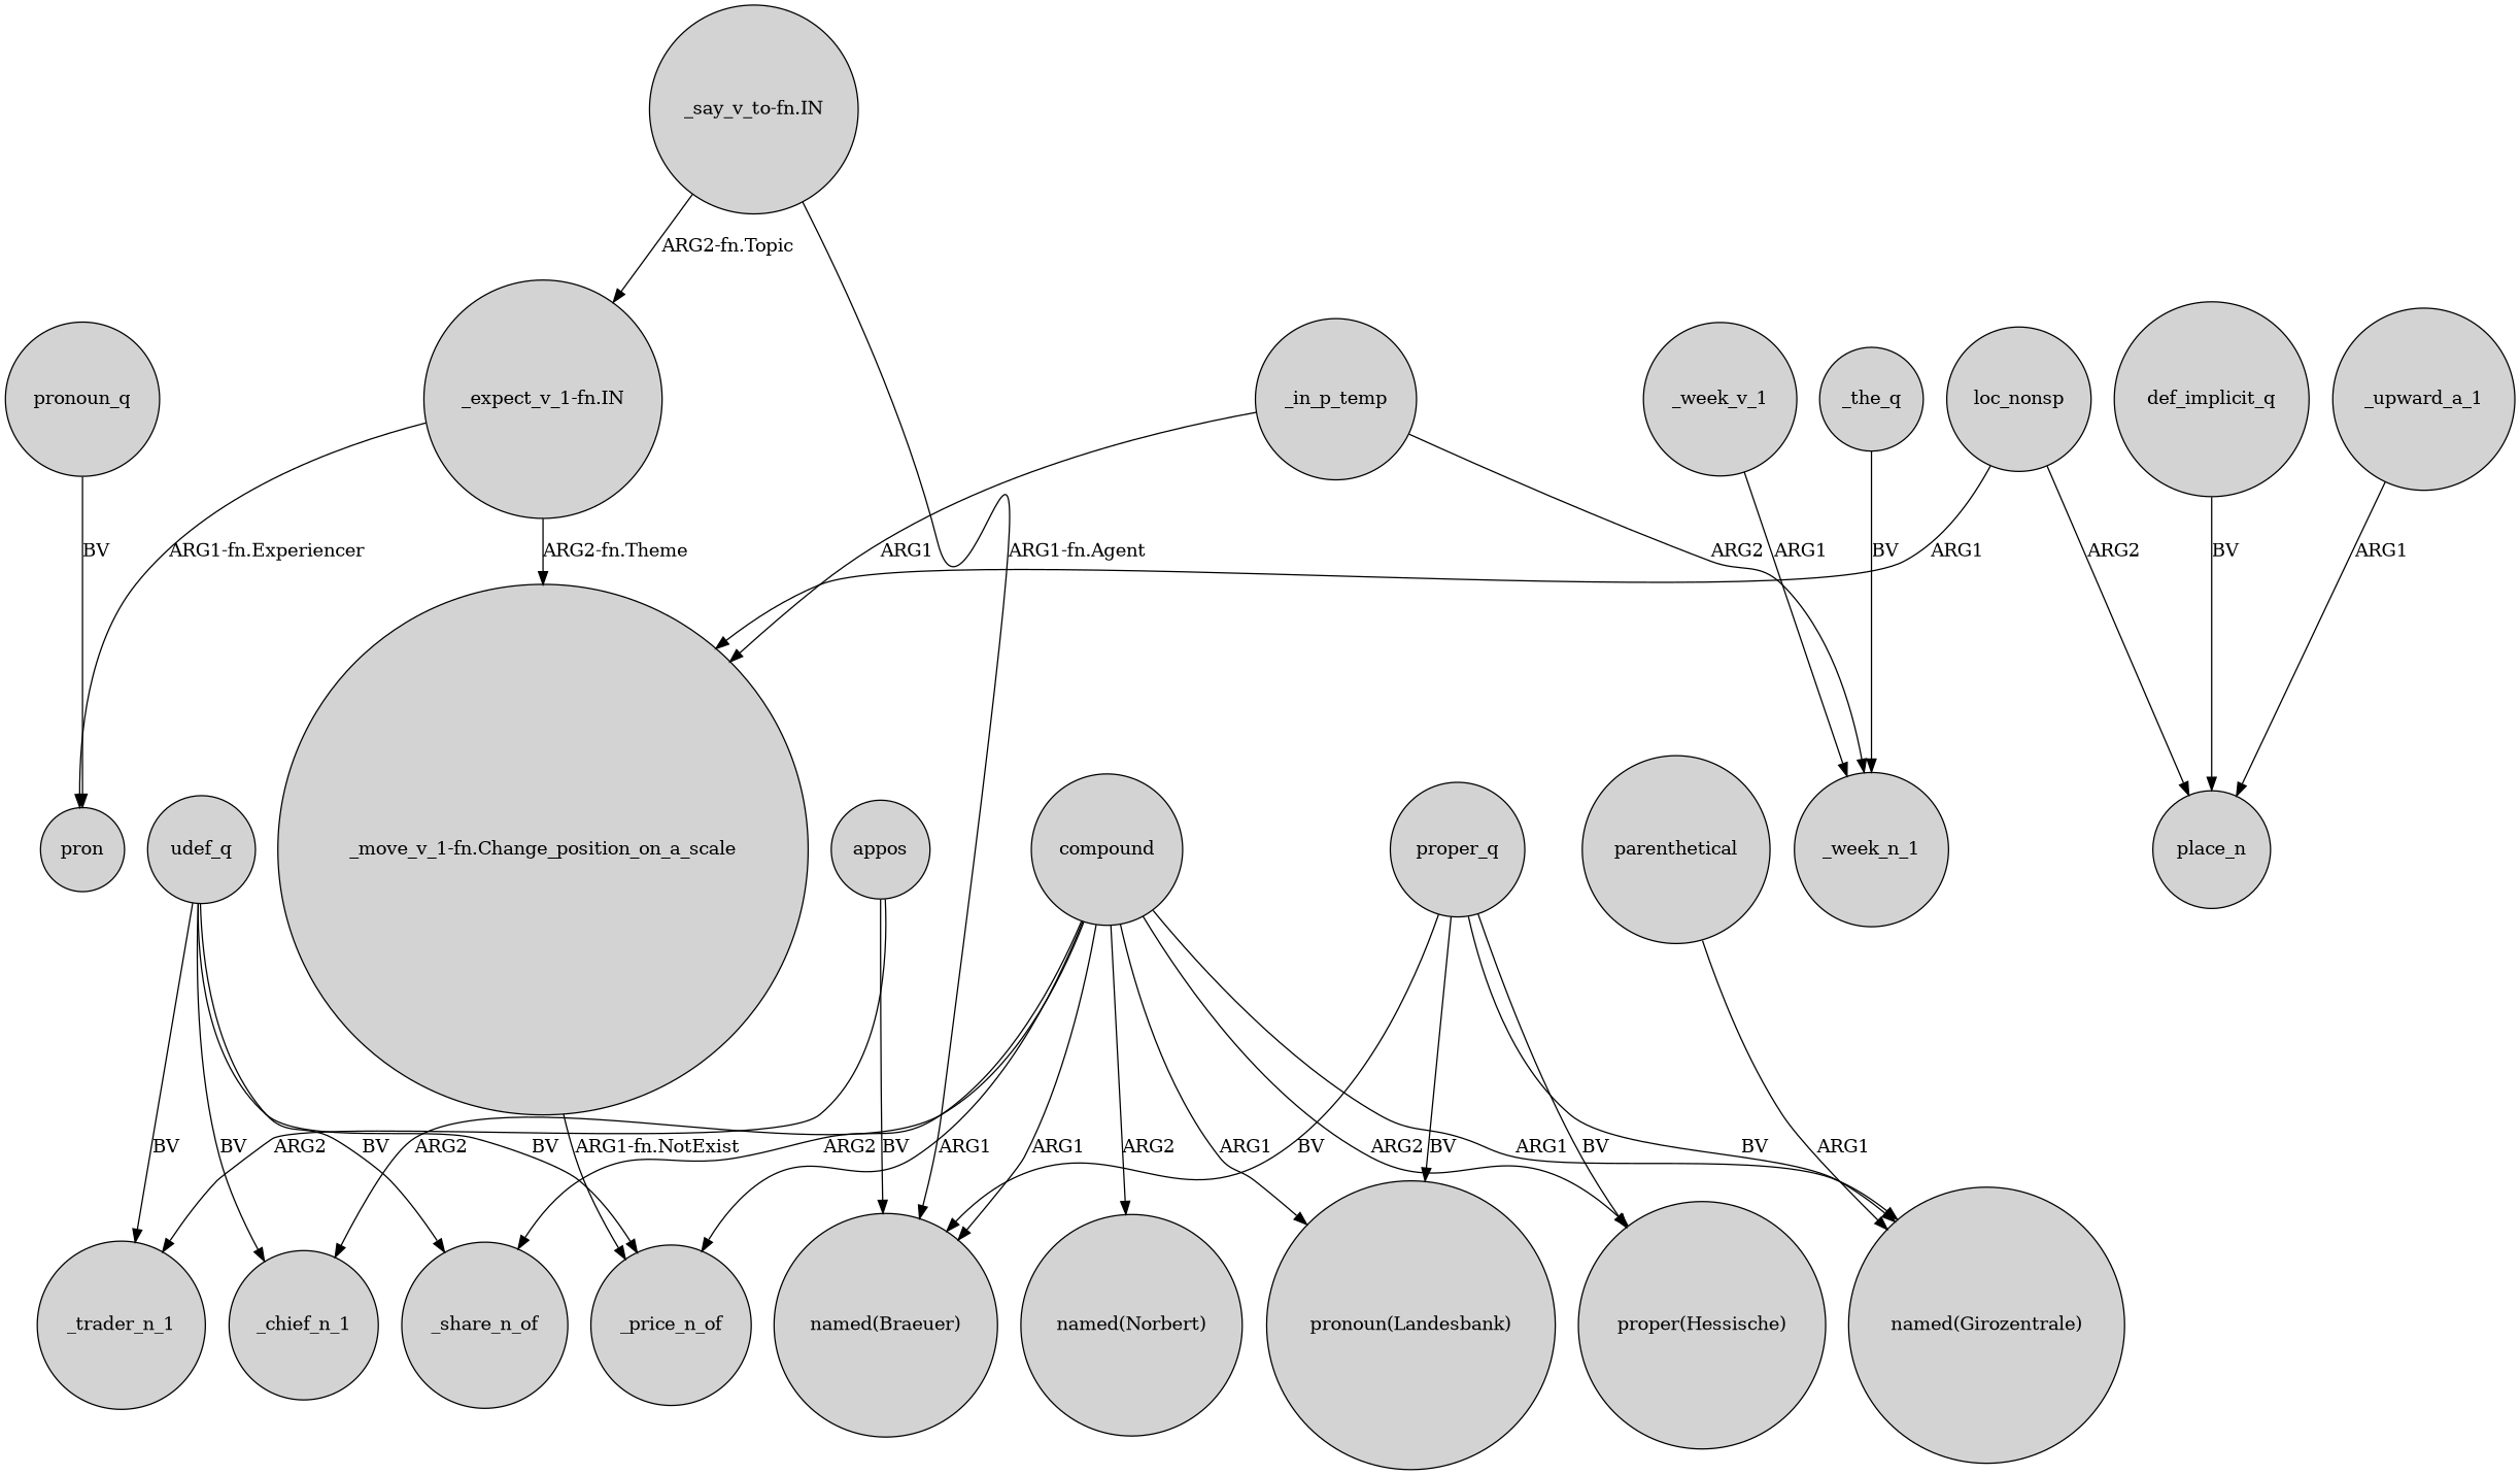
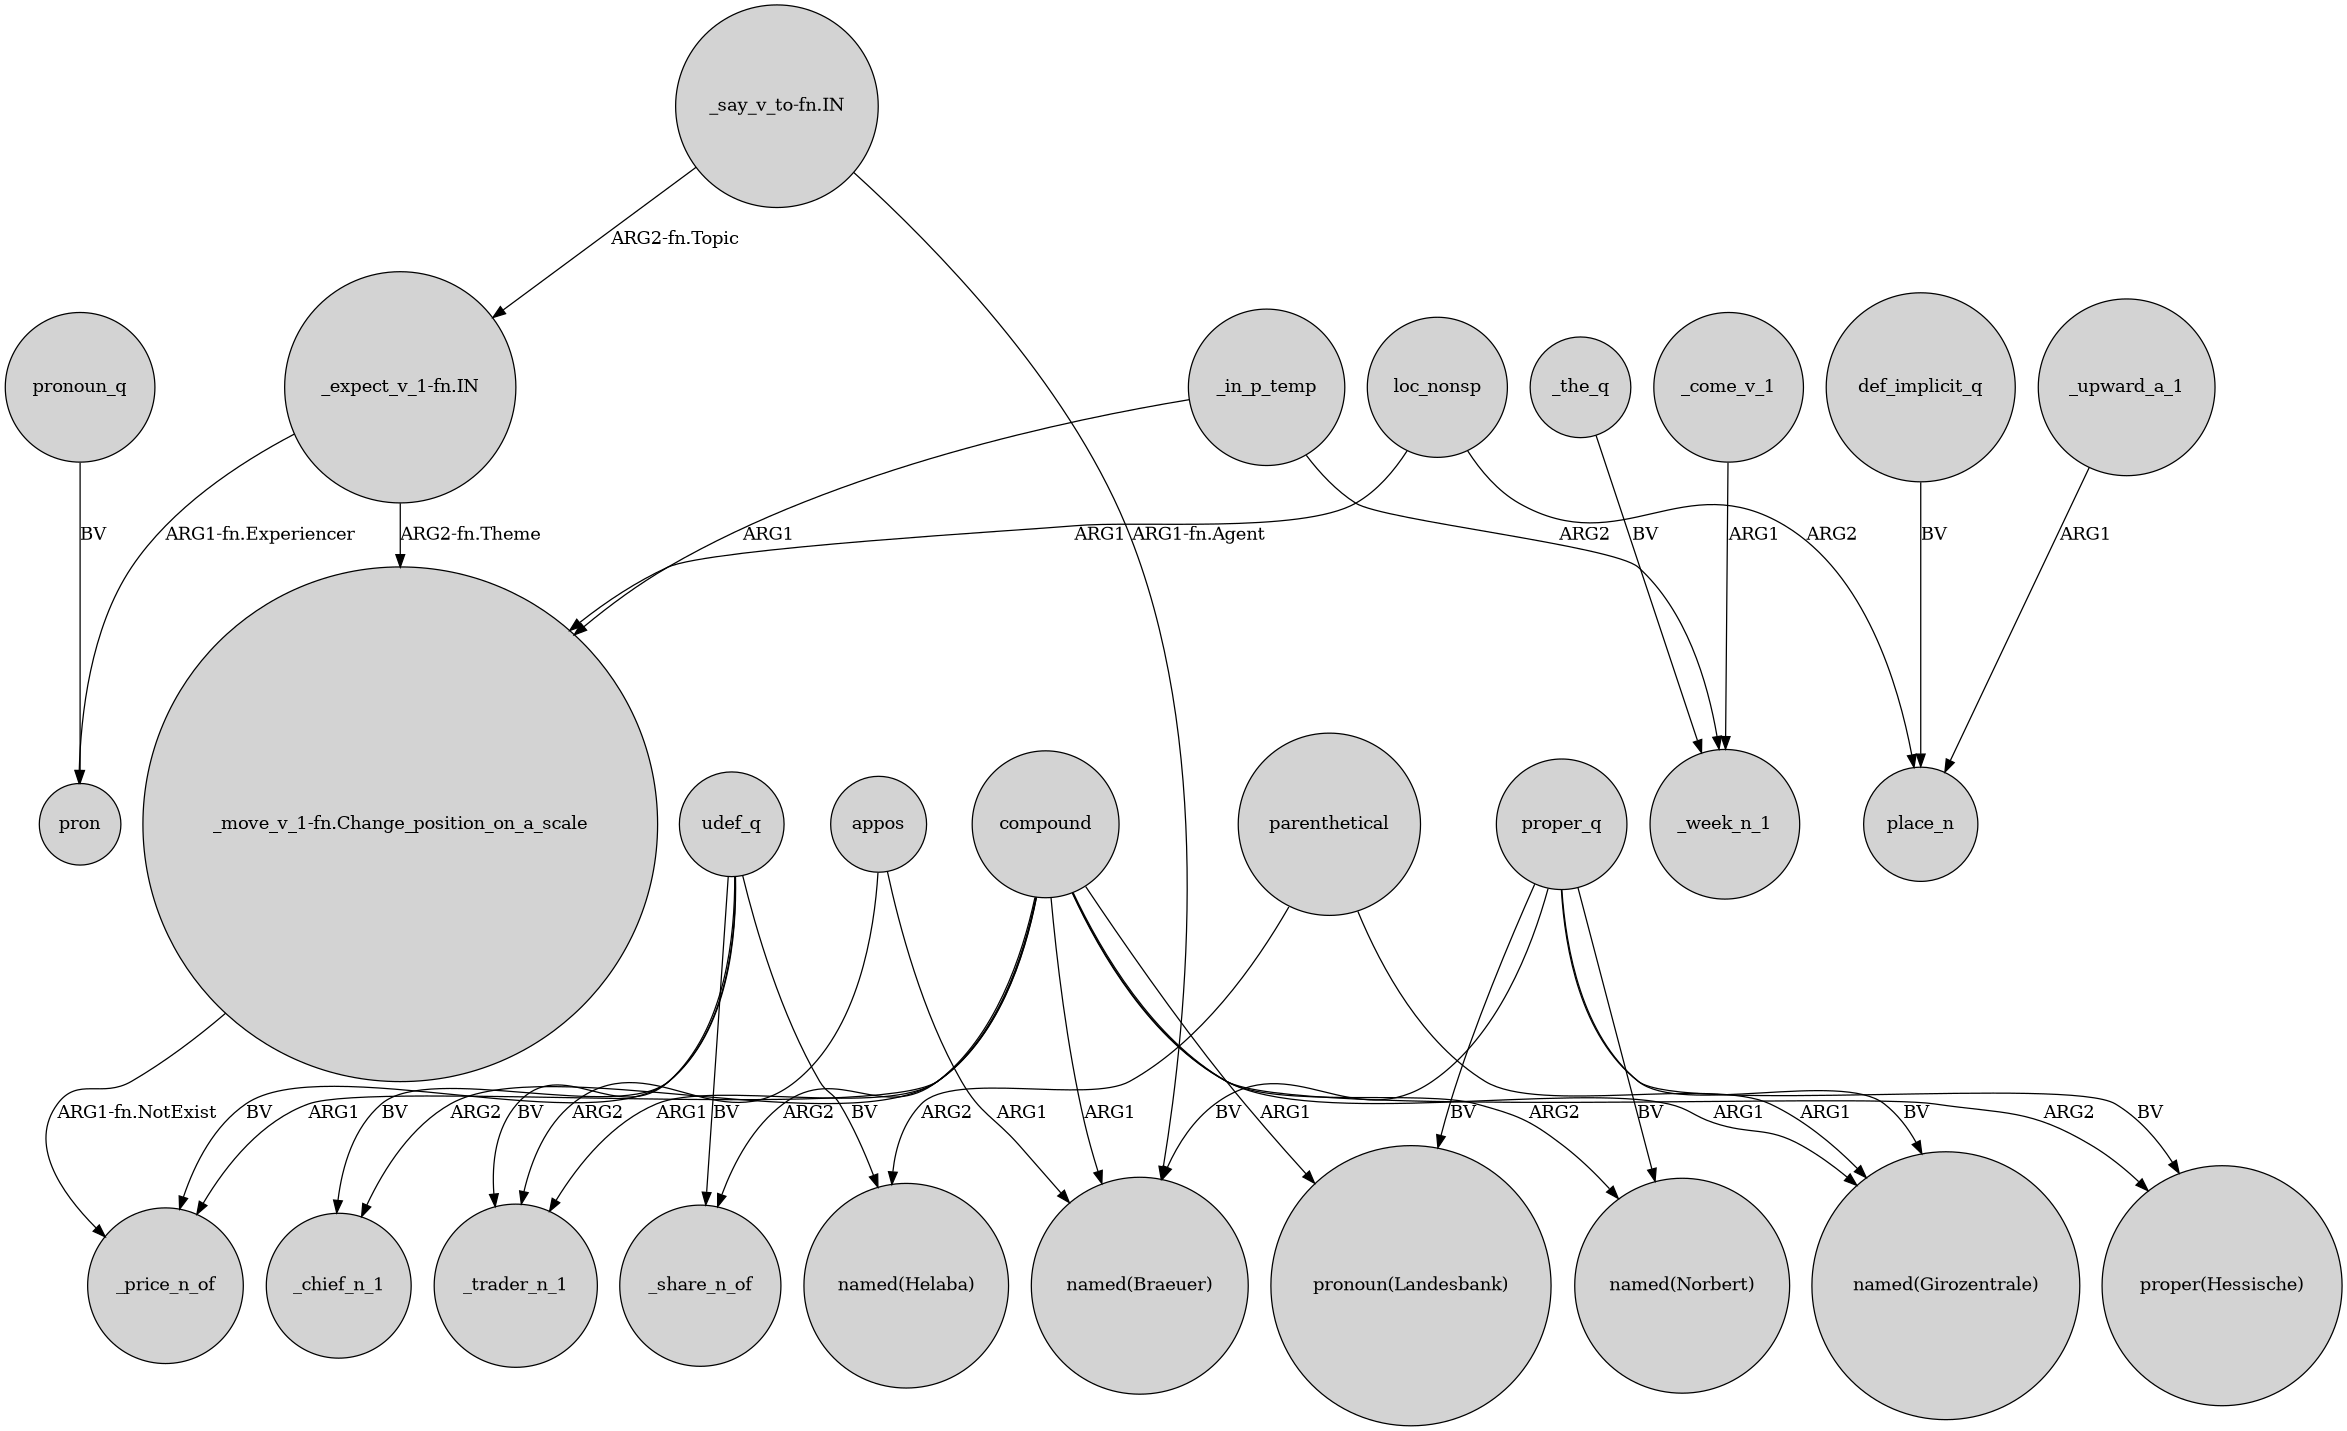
  digraph {
    node [shape=circle style=filled]
    "_move_v_1-fn.Change_position_on_a_scale"
    _price_n_of
-   _come_v_1 [label=_week_v_1]
+   _come_v_1
    _week_n_1
    udef_q
    _trader_n_1
    _share_n_of
    _chief_n_1
+   "named(Helaba)"
    proper_q
    "named(Girozentrale)"
    n12 [label="pronoun(Landesbank)"]
    n13 [label="proper(Hessische)"]
    "named(Braeuer)"
    "named(Norbert)"
    appos
    _in_p_temp
    def_implicit_q
    place_n
    compound
    "_expect_v_1-fn.IN"
    pron
    pronoun_q
    loc_nonsp
    "_say_v_to-fn.IN"
    _the_q
    _upward_a_1
    parenthetical
    "_move_v_1-fn.Change_position_on_a_scale" -> _price_n_of [label="ARG1-fn.NotExist"]
    _come_v_1 -> _week_n_1 [label=ARG1]
    udef_q -> _price_n_of [label=BV]
    udef_q -> _trader_n_1 [label=BV]
    udef_q -> _share_n_of [label=BV]
    udef_q -> _chief_n_1 [label=BV]
+   udef_q -> "named(Helaba)" [label=BV]
    proper_q -> "named(Girozentrale)" [label=BV]
    proper_q -> n12 [label=BV]
    proper_q -> n13 [label=BV]
    proper_q -> "named(Braeuer)" [label=BV]
+   proper_q -> "named(Norbert)" [label=BV]
    appos -> _trader_n_1 [label=ARG2]
-   appos -> "named(Braeuer)" [label=BV]
+   appos -> "named(Braeuer)" [label=ARG1]
    _in_p_temp -> "_move_v_1-fn.Change_position_on_a_scale" [label=ARG1]
    _in_p_temp -> _week_n_1 [label=ARG2]
    def_implicit_q -> place_n [label=BV]
    compound -> _price_n_of [label=ARG1]
+   compound -> _trader_n_1 [label=ARG1]
    compound -> _share_n_of [label=ARG2]
    compound -> _chief_n_1 [label=ARG2]
    compound -> "named(Girozentrale)" [label=ARG1]
    compound -> n12 [label=ARG1]
    compound -> n13 [label=ARG2]
    compound -> "named(Braeuer)" [label=ARG1]
    compound -> "named(Norbert)" [label=ARG2]
    "_expect_v_1-fn.IN" -> "_move_v_1-fn.Change_position_on_a_scale" [label="ARG2-fn.Theme"]
    "_expect_v_1-fn.IN" -> pron [label="ARG1-fn.Experiencer"]
    pronoun_q -> pron [label=BV]
    loc_nonsp -> "_move_v_1-fn.Change_position_on_a_scale" [label=ARG1]
    loc_nonsp -> place_n [label=ARG2]
    "_say_v_to-fn.IN" -> "named(Braeuer)" [label="ARG1-fn.Agent"]
    "_say_v_to-fn.IN" -> "_expect_v_1-fn.IN" [label="ARG2-fn.Topic"]
    _the_q -> _week_n_1 [label=BV]
    _upward_a_1 -> place_n [label=ARG1]
+   parenthetical -> "named(Helaba)" [label=ARG2]
    parenthetical -> "named(Girozentrale)" [label=ARG1]
  }
